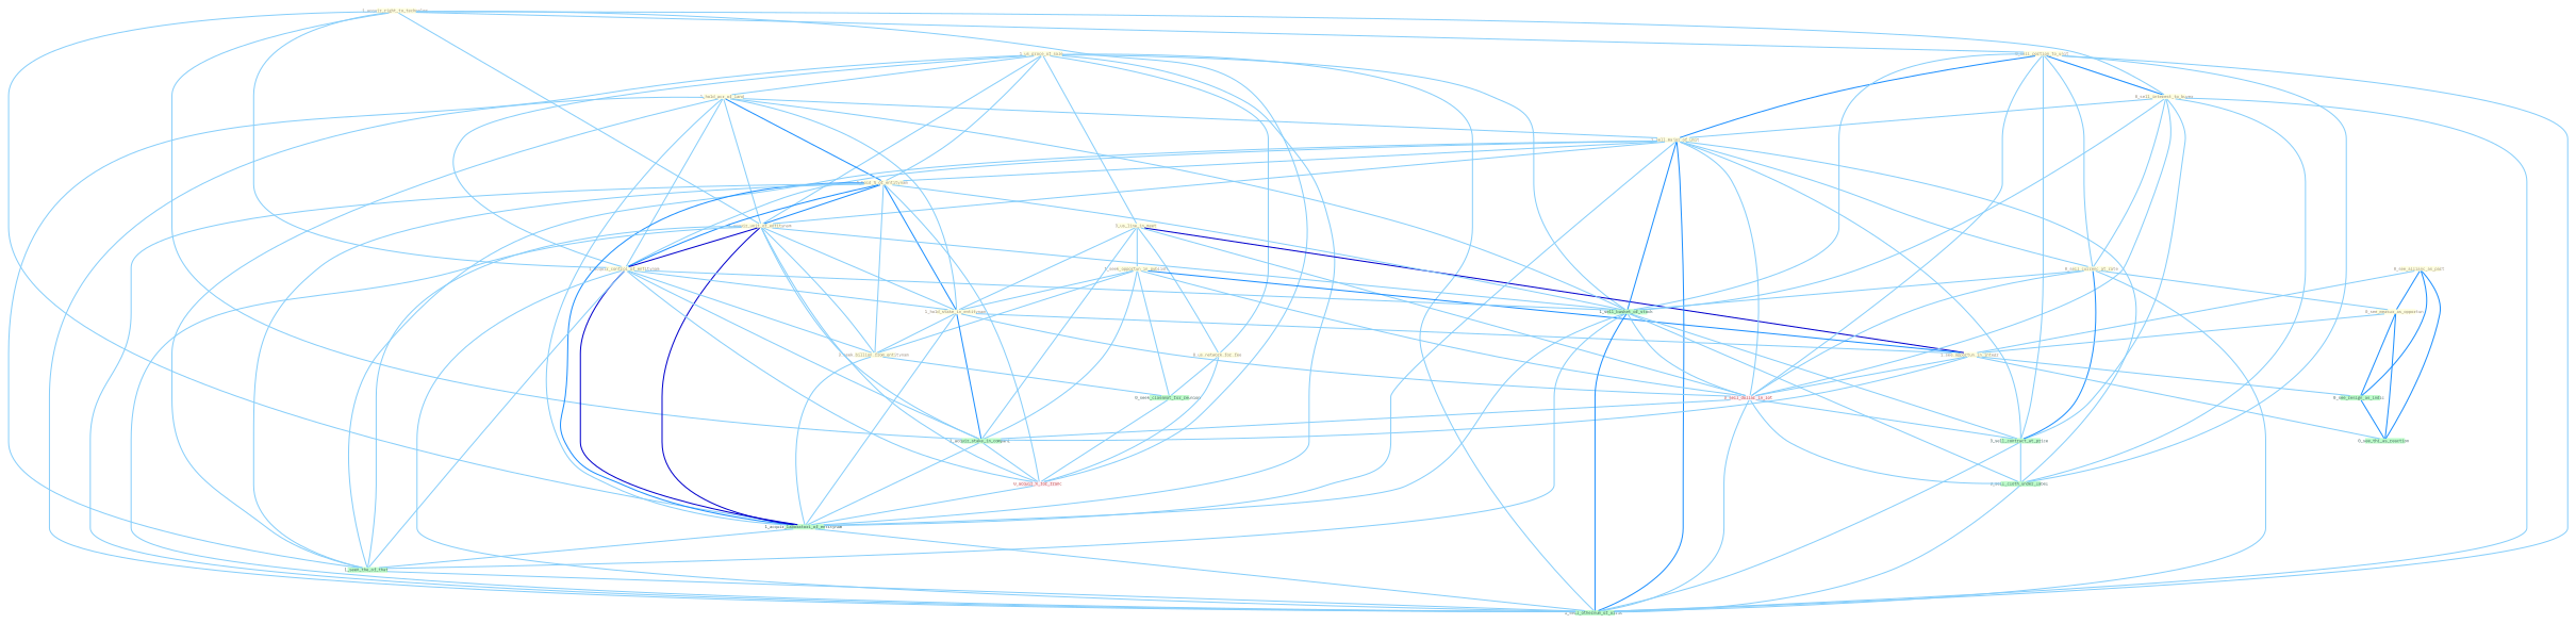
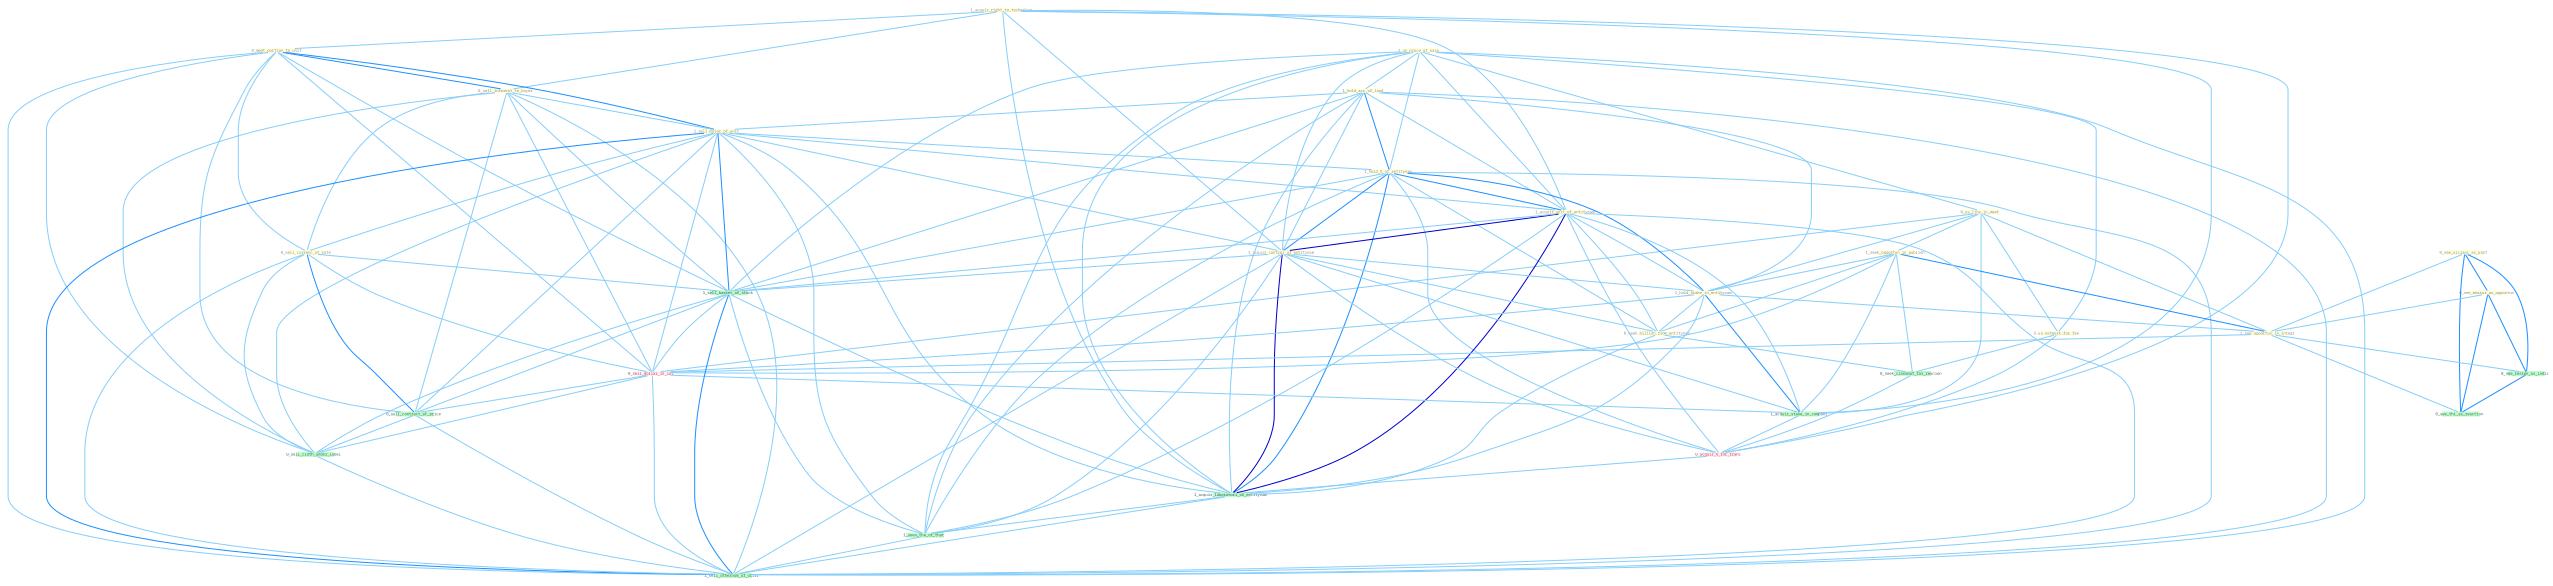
  graph {
    fontname="IBM Plex Mono"
    node [color="#ffffe0" fixedsize=true fontcolor="#8b7d6b" fontname="IBM Plex Mono" fontsize=4 shape=polygon style=filled]
    edge [color="#87cefa" fontname="IBM Plex Mono" w=1]
    "1_acquir_right_to_technolog " [height=.06 width=.5]
    "1_us_proce_of_sale " [height=.06 width=.5]
    "0_us_line_in_meet " [height=.06 width=.5]
-   "0_sell_portion_to_unit " [height=.06 width=.5]
+   "0_sell_portion_to_unit " [height=.06 width=.5 label="0_meet_portion_to_unit"]
    "1_hold_acr_of_land " [height=.06 width=.5]
    "0_see_allianc_as_part " [height=.06 width=.5]
    "0_sell_interest_to_buyer " [height=.06 width=.5]
    "1_sell_major_of_unit " [height=.06 width=.5]
    "0_us_network_for_fee " [height=.06 width=.5]
    "0_sell_currenc_at_rate " [height=.06 width=.5]
    "1_hold_%_of_entitynam " [height=.06 width=.5]
    "1_seek_opportun_in_publish " [height=.06 width=.5]
    "1_acquir_unit_of_entitynam " [height=.06 width=.5]
    "0_see_measur_as_opportun " [height=.06 width=.5]
    "1_acquir_control_of_entitynam " [height=.06 width=.5]
    "1_hold_stake_in_entitynam " [height=.06 width=.5]
    "0_seek_billion_from_entitynam " [height=.06 width=.5]
    "1_see_opportun_in_integr " [height=.06 width=.5]
    "0_sell_dollar_in_lot " [color="#fff0f5" fontcolor="#b22222" height=.06 width=.5]
    "0_acquir_%_for_franc " [color="#fff0f5" fontcolor="#b22222" height=.06 width=.5]
    "1_acquir_stake_in_compani " [color="#BDFCC9" fontcolor="#2f4f4f" height=.06 width=.5]
    "1_acquir_laboratori_of_entitynam " [color="#BDFCC9" fontcolor="#2f4f4f" height=.06 width=.5]
    "1_sell_basket_of_stock " [color="#BDFCC9" fontcolor="#2f4f4f" height=.06 width=.5]
    "1_seen_the_of_that " [color="#BDFCC9" fontcolor="#2f4f4f" height=.06 width=.5]
    "1_sell_othernum_of_offic " [color="#BDFCC9" fontcolor="#2f4f4f" height=.06 width=.5]
    "0_sell_contract_at_price " [color="#BDFCC9" fontcolor="#2f4f4f" height=.06 width=.5]
    "0_sell_cloth_under_label " [color="#BDFCC9" fontcolor="#2f4f4f" height=.06 width=.5]
    "0_see_resign_as_indic " [color="#BDFCC9" fontcolor="#2f4f4f" height=.06 width=.5]
    "0_see_thi_as_reaction " [color="#BDFCC9" fontcolor="#2f4f4f" height=.06 width=.5]
    "0_seek_classmat_for_reunion " [color="#BDFCC9" fontcolor="#2f4f4f" height=.06 width=.5]
    subgraph sub_1 {
      "1_acquir_right_to_technolog "
      "1_us_proce_of_sale "
      "0_us_line_in_meet "
      "0_sell_portion_to_unit "
      "1_hold_acr_of_land "
      "0_see_allianc_as_part "
      "0_sell_interest_to_buyer "
      "1_sell_major_of_unit "
      "0_us_network_for_fee "
      "0_sell_currenc_at_rate "
      "1_hold_%_of_entitynam "
      "1_seek_opportun_in_publish "
      "1_acquir_unit_of_entitynam "
      "0_see_measur_as_opportun "
      "1_acquir_control_of_entitynam "
      "1_hold_stake_in_entitynam "
      "0_seek_billion_from_entitynam "
      "1_see_opportun_in_integr "
    }
    subgraph sub_2 {
      "0_sell_dollar_in_lot "
      "0_acquir_%_for_franc "
    }
    "1_acquir_right_to_technolog " -- "0_sell_portion_to_unit "
    "1_acquir_right_to_technolog " -- "0_sell_interest_to_buyer "
    "1_acquir_right_to_technolog " -- "1_acquir_unit_of_entitynam "
    "1_acquir_right_to_technolog " -- "1_acquir_control_of_entitynam "
    "1_acquir_right_to_technolog " -- "0_acquir_%_for_franc "
    "1_acquir_right_to_technolog " -- "1_acquir_stake_in_compani "
    "1_acquir_right_to_technolog " -- "1_acquir_laboratori_of_entitynam "
    "1_us_proce_of_sale " -- "0_us_line_in_meet "
    "1_us_proce_of_sale " -- "1_hold_acr_of_land "
    "1_us_proce_of_sale " -- "0_us_network_for_fee "
    "1_us_proce_of_sale " -- "1_hold_%_of_entitynam "
    "1_us_proce_of_sale " -- "1_acquir_unit_of_entitynam "
    "1_us_proce_of_sale " -- "1_acquir_control_of_entitynam "
    "1_us_proce_of_sale " -- "1_acquir_laboratori_of_entitynam "
    "1_us_proce_of_sale " -- "1_sell_basket_of_stock "
    "1_us_proce_of_sale " -- "1_seen_the_of_that "
    "1_us_proce_of_sale " -- "1_sell_othernum_of_offic "
    "0_us_line_in_meet " -- "0_us_network_for_fee "
    "0_us_line_in_meet " -- "1_seek_opportun_in_publish "
    "0_us_line_in_meet " -- "1_hold_stake_in_entitynam "
-   "0_us_line_in_meet " -- "1_see_opportun_in_integr " [color="#0000cd"]
+   "0_us_line_in_meet " -- "1_see_opportun_in_integr "
    "0_us_line_in_meet " -- "0_sell_dollar_in_lot "
    "0_us_line_in_meet " -- "1_acquir_stake_in_compani "
    "0_sell_portion_to_unit " -- "0_sell_interest_to_buyer " [color="#1e90ff" w=2]
    "0_sell_portion_to_unit " -- "1_sell_major_of_unit " [color="#1e90ff" w=2]
    "0_sell_portion_to_unit " -- "0_sell_currenc_at_rate "
    "0_sell_portion_to_unit " -- "0_sell_dollar_in_lot "
    "0_sell_portion_to_unit " -- "1_sell_basket_of_stock "
    "0_sell_portion_to_unit " -- "1_sell_othernum_of_offic "
    "0_sell_portion_to_unit " -- "0_sell_contract_at_price "
    "0_sell_portion_to_unit " -- "0_sell_cloth_under_label "
    "1_hold_acr_of_land " -- "1_sell_major_of_unit "
    "1_hold_acr_of_land " -- "1_hold_%_of_entitynam " [color="#1e90ff" w=2]
    "1_hold_acr_of_land " -- "1_acquir_unit_of_entitynam "
    "1_hold_acr_of_land " -- "1_acquir_control_of_entitynam "
    "1_hold_acr_of_land " -- "1_hold_stake_in_entitynam "
    "1_hold_acr_of_land " -- "1_acquir_laboratori_of_entitynam "
    "1_hold_acr_of_land " -- "1_sell_basket_of_stock "
    "1_hold_acr_of_land " -- "1_seen_the_of_that "
    "1_hold_acr_of_land " -- "1_sell_othernum_of_offic "
    "0_see_allianc_as_part " -- "0_see_measur_as_opportun " [color="#1e90ff" w=2]
    "0_see_allianc_as_part " -- "1_see_opportun_in_integr "
    "0_see_allianc_as_part " -- "0_see_resign_as_indic " [color="#1e90ff" w=2]
    "0_see_allianc_as_part " -- "0_see_thi_as_reaction " [color="#1e90ff" w=2]
    "0_sell_interest_to_buyer " -- "1_sell_major_of_unit "
    "0_sell_interest_to_buyer " -- "0_sell_currenc_at_rate "
    "0_sell_interest_to_buyer " -- "0_sell_dollar_in_lot "
    "0_sell_interest_to_buyer " -- "1_sell_basket_of_stock "
    "0_sell_interest_to_buyer " -- "1_sell_othernum_of_offic "
    "0_sell_interest_to_buyer " -- "0_sell_contract_at_price "
    "0_sell_interest_to_buyer " -- "0_sell_cloth_under_label "
    "1_sell_major_of_unit " -- "0_sell_currenc_at_rate "
    "1_sell_major_of_unit " -- "1_hold_%_of_entitynam "
    "1_sell_major_of_unit " -- "1_acquir_unit_of_entitynam "
    "1_sell_major_of_unit " -- "1_acquir_control_of_entitynam "
    "1_sell_major_of_unit " -- "0_sell_dollar_in_lot "
    "1_sell_major_of_unit " -- "1_acquir_laboratori_of_entitynam "
    "1_sell_major_of_unit " -- "1_sell_basket_of_stock " [color="#1e90ff" w=2]
    "1_sell_major_of_unit " -- "1_seen_the_of_that "
    "1_sell_major_of_unit " -- "1_sell_othernum_of_offic " [color="#1e90ff" w=2]
    "1_sell_major_of_unit " -- "0_sell_contract_at_price "
    "1_sell_major_of_unit " -- "0_sell_cloth_under_label "
    "0_us_network_for_fee " -- "0_acquir_%_for_franc "
    "0_us_network_for_fee " -- "0_seek_classmat_for_reunion "
    "0_sell_currenc_at_rate " -- "0_sell_dollar_in_lot "
    "0_sell_currenc_at_rate " -- "1_sell_basket_of_stock "
    "0_sell_currenc_at_rate " -- "1_sell_othernum_of_offic "
    "0_sell_currenc_at_rate " -- "0_sell_contract_at_price " [color="#1e90ff" w=2]
-   "0_sell_currenc_at_rate " -- "0_see_measur_as_opportun "
+   "0_sell_currenc_at_rate " -- "0_sell_cloth_under_label "
    "1_hold_%_of_entitynam " -- "1_acquir_unit_of_entitynam " [color="#1e90ff" w=2]
    "1_hold_%_of_entitynam " -- "1_acquir_control_of_entitynam " [color="#1e90ff" w=2]
    "1_hold_%_of_entitynam " -- "1_hold_stake_in_entitynam " [color="#1e90ff" w=2]
    "1_hold_%_of_entitynam " -- "0_seek_billion_from_entitynam "
    "1_hold_%_of_entitynam " -- "0_acquir_%_for_franc "
    "1_hold_%_of_entitynam " -- "1_acquir_laboratori_of_entitynam " [color="#1e90ff" w=2]
    "1_hold_%_of_entitynam " -- "1_sell_basket_of_stock "
    "1_hold_%_of_entitynam " -- "1_seen_the_of_that "
    "1_hold_%_of_entitynam " -- "1_sell_othernum_of_offic "
    "1_seek_opportun_in_publish " -- "1_hold_stake_in_entitynam "
    "1_seek_opportun_in_publish " -- "0_seek_billion_from_entitynam "
    "1_seek_opportun_in_publish " -- "1_see_opportun_in_integr " [color="#1e90ff" w=2]
    "1_seek_opportun_in_publish " -- "0_sell_dollar_in_lot "
    "1_seek_opportun_in_publish " -- "1_acquir_stake_in_compani "
    "1_seek_opportun_in_publish " -- "0_seek_classmat_for_reunion "
    "1_acquir_unit_of_entitynam " -- "1_acquir_control_of_entitynam " [color="#0000cd" w=3]
    "1_acquir_unit_of_entitynam " -- "1_hold_stake_in_entitynam "
    "1_acquir_unit_of_entitynam " -- "0_seek_billion_from_entitynam "
    "1_acquir_unit_of_entitynam " -- "0_acquir_%_for_franc "
    "1_acquir_unit_of_entitynam " -- "1_acquir_stake_in_compani "
    "1_acquir_unit_of_entitynam " -- "1_acquir_laboratori_of_entitynam " [color="#0000cd" w=3]
    "1_acquir_unit_of_entitynam " -- "1_sell_basket_of_stock "
    "1_acquir_unit_of_entitynam " -- "1_seen_the_of_that "
    "1_acquir_unit_of_entitynam " -- "1_sell_othernum_of_offic "
    "0_see_measur_as_opportun " -- "1_see_opportun_in_integr "
    "0_see_measur_as_opportun " -- "0_see_resign_as_indic " [color="#1e90ff" w=2]
    "0_see_measur_as_opportun " -- "0_see_thi_as_reaction " [color="#1e90ff" w=2]
    "1_acquir_control_of_entitynam " -- "1_hold_stake_in_entitynam "
    "1_acquir_control_of_entitynam " -- "0_seek_billion_from_entitynam "
    "1_acquir_control_of_entitynam " -- "0_acquir_%_for_franc "
    "1_acquir_control_of_entitynam " -- "1_acquir_stake_in_compani "
    "1_acquir_control_of_entitynam " -- "1_acquir_laboratori_of_entitynam " [color="#0000cd" w=3]
    "1_acquir_control_of_entitynam " -- "1_sell_basket_of_stock "
    "1_acquir_control_of_entitynam " -- "1_seen_the_of_that "
    "1_acquir_control_of_entitynam " -- "1_sell_othernum_of_offic "
    "1_hold_stake_in_entitynam " -- "0_seek_billion_from_entitynam "
    "1_hold_stake_in_entitynam " -- "1_see_opportun_in_integr "
    "1_hold_stake_in_entitynam " -- "0_sell_dollar_in_lot "
    "1_hold_stake_in_entitynam " -- "1_acquir_stake_in_compani " [color="#1e90ff" w=2]
    "1_hold_stake_in_entitynam " -- "1_acquir_laboratori_of_entitynam "
    "0_seek_billion_from_entitynam " -- "1_acquir_laboratori_of_entitynam "
    "0_seek_billion_from_entitynam " -- "0_seek_classmat_for_reunion "
    "1_see_opportun_in_integr " -- "0_sell_dollar_in_lot "
-   "1_see_opportun_in_integr " -- "1_acquir_stake_in_compani "
    "1_see_opportun_in_integr " -- "0_see_resign_as_indic "
    "1_see_opportun_in_integr " -- "0_see_thi_as_reaction "
    "0_sell_dollar_in_lot " -- "1_acquir_stake_in_compani "
    "0_sell_dollar_in_lot " -- "1_sell_othernum_of_offic "
    "0_sell_dollar_in_lot " -- "0_sell_contract_at_price "
    "0_sell_dollar_in_lot " -- "0_sell_cloth_under_label "
    "0_acquir_%_for_franc " -- "1_acquir_laboratori_of_entitynam "
    "1_acquir_stake_in_compani " -- "0_acquir_%_for_franc "
-   "1_acquir_stake_in_compani " -- "1_acquir_laboratori_of_entitynam "
    "1_acquir_laboratori_of_entitynam " -- "1_seen_the_of_that "
    "1_acquir_laboratori_of_entitynam " -- "1_sell_othernum_of_offic "
    "1_sell_basket_of_stock " -- "0_sell_dollar_in_lot "
    "1_sell_basket_of_stock " -- "1_acquir_laboratori_of_entitynam "
    "1_sell_basket_of_stock " -- "1_seen_the_of_that "
    "1_sell_basket_of_stock " -- "1_sell_othernum_of_offic " [color="#1e90ff" w=2]
    "1_sell_basket_of_stock " -- "0_sell_contract_at_price "
    "1_sell_basket_of_stock " -- "0_sell_cloth_under_label "
    "1_seen_the_of_that " -- "1_sell_othernum_of_offic "
    "0_sell_contract_at_price " -- "1_sell_othernum_of_offic "
    "0_sell_contract_at_price " -- "0_sell_cloth_under_label "
    "0_sell_cloth_under_label " -- "1_sell_othernum_of_offic "
    "0_see_resign_as_indic " -- "0_see_thi_as_reaction " [color="#1e90ff" w=2]
    "0_seek_classmat_for_reunion " -- "0_acquir_%_for_franc "
  }
